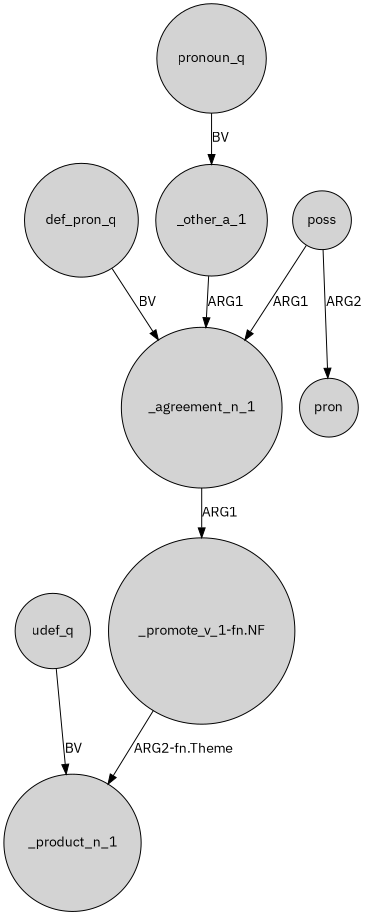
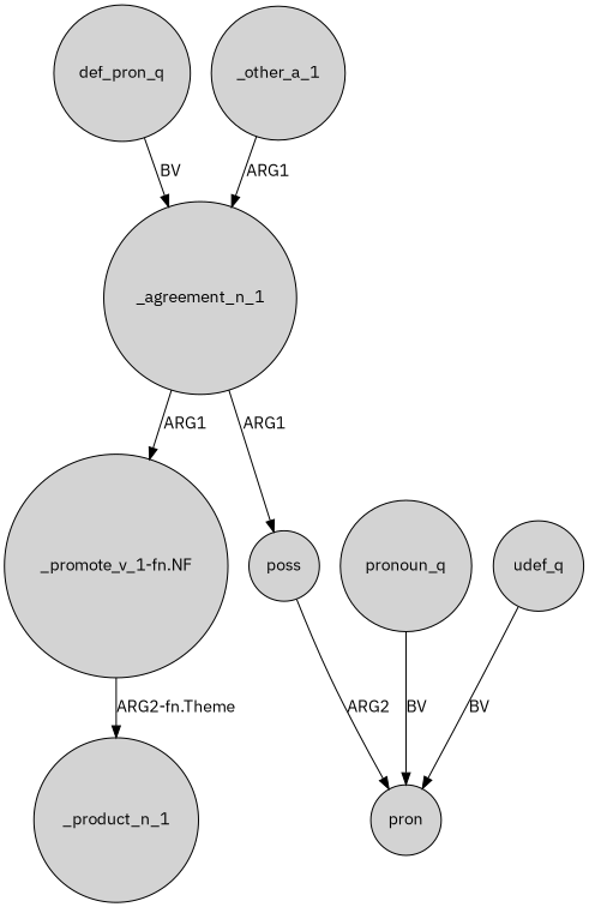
  digraph {
    fontname="IBM Plex Sans"
    node [fontname="IBM Plex Sans" shape=circle style=filled]
    edge [fontname="IBM Plex Sans"]
    udef_q
    _product_n_1
    n3 [label=def_pron_q]
    _agreement_n_1
    "_promote_v_1-fn.NF"
    _other_a_1
    poss
    pron
    pronoun_q
-   udef_q -> _product_n_1 [label=BV]
+   udef_q -> pron [label=BV]
    n3 -> _agreement_n_1 [label=BV]
    _agreement_n_1 -> "_promote_v_1-fn.NF" [label=ARG1]
    "_promote_v_1-fn.NF" -> _product_n_1 [label="ARG2-fn.Theme"]
    _other_a_1 -> _agreement_n_1 [label=ARG1]
-   poss -> _agreement_n_1 [label=ARG1]
+   _agreement_n_1 -> poss [label=ARG1]
    poss -> pron [label=ARG2]
-   pronoun_q -> _other_a_1 [label=BV]
+   pronoun_q -> pron [label=BV]
  }
